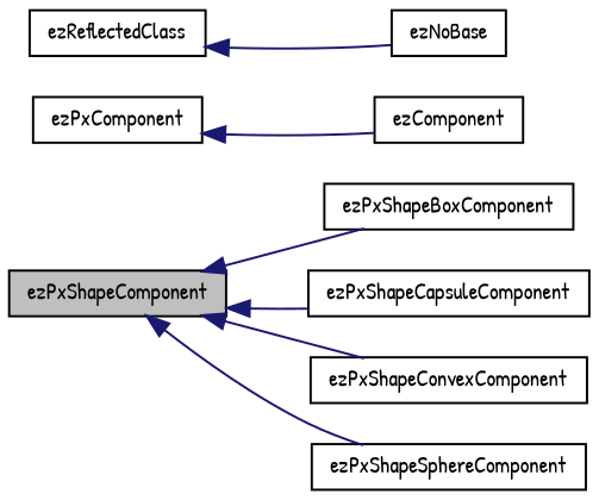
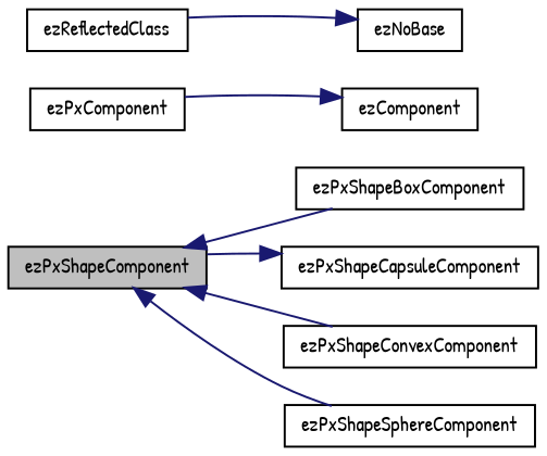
  digraph {
    fontname="Patrick Hand"
    rankdir=LR
    node [color=black fillcolor=white fontname="Patrick Hand" fontsize=10 shape=record style=filled]
    edge [color=midnightblue dir=back fontname="Patrick Hand" fontsize=10 labelfontname=Helvetica labelfontsize=10 style=solid]
    n1 [fillcolor=grey75 fontcolor=black height=0.2 label=ezPxShapeComponent width=0.4]
    n2 [height=0.2 label=ezPxShapeBoxComponent width=0.4]
    n3 [height=0.2 label=ezPxShapeCapsuleComponent width=0.4]
    n4 [height=0.2 label=ezPxShapeConvexComponent width=0.4]
    n5 [height=0.2 label=ezPxShapeSphereComponent width=0.4]
    n6 [height=0.2 label=ezPxComponent width=0.4]
    n7 [height=0.2 label=ezComponent width=0.4]
    n8 [height=0.2 label=ezReflectedClass width=0.4]
    n9 [height=0.2 label=ezNoBase width=0.4]
    n1 -> n2
-   n1 -> n3
+   n3 -> n1
    n1 -> n4
    n1 -> n5
-   n6 -> n7
-   n8 -> n9
+   n7 -> n6
+   n9 -> n8
  }
